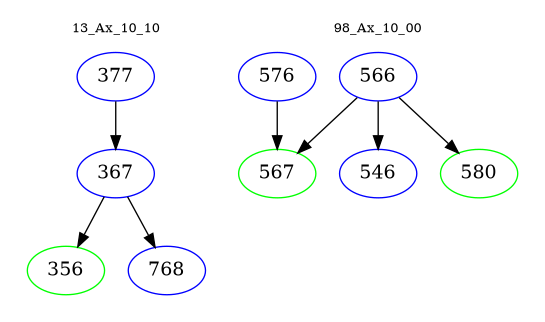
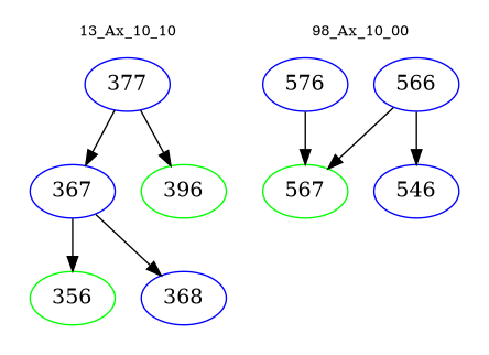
  digraph {
    node [color=blue]
    edge [color=black]
    n1 [label=367]
    n2 [color=green label=356]
    n3 [label=377]
-   n4 [label=768]
+   n4 [label=368]
+   n5 [color=green label=396]
    n6 [label=566]
    n7 [label=546]
    n8 [label=576]
-   n9 [color=green label=580]
    n10 [color=green label=567]
    subgraph cluster_1 {
      color=white
      fontsize=10
      label="13_Ax_10_10"
      n1
      n2
      n3
      n4
+     n5
    }
    subgraph cluster_2 {
      color=white
      fontsize=10
      label="98_Ax_10_00"
      n6
      n7
      n8
-     n9
      n10
    }
    n1 -> n2
    n1 -> n4
    n3 -> n1
+   n3 -> n5
    n6 -> n7
-   n6 -> n9
    n6 -> n10
    n8 -> n10
  }
